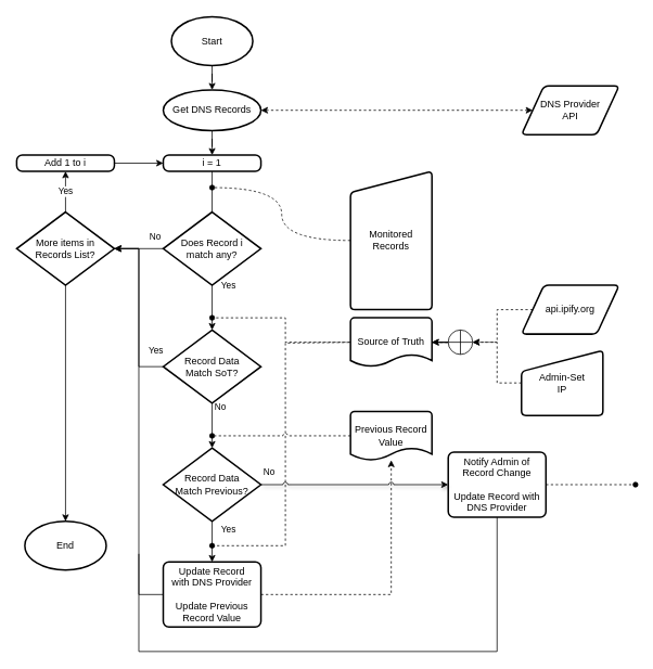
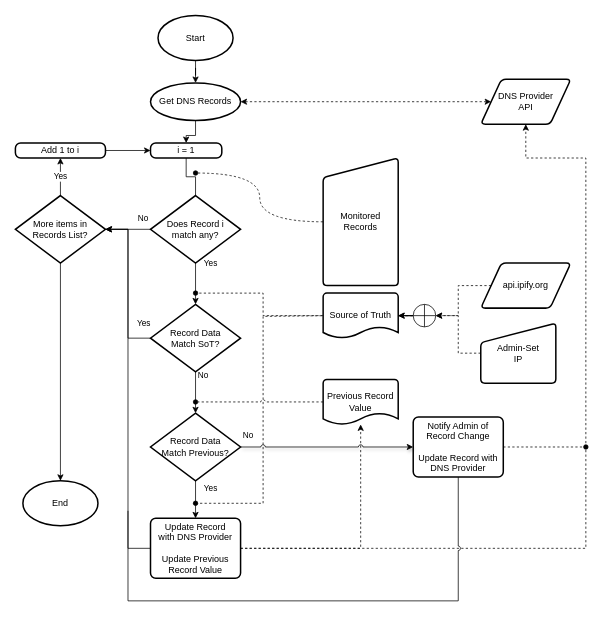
  <mxCell id="0" />
  <mxCell id="1" parent="0" />
  <mxCell id="2" value="DNS Provider&lt;br&gt;API" style="shape=parallelogram;html=1;strokeWidth=2;perimeter=parallelogramPerimeter;whiteSpace=wrap;rounded=1;arcSize=12;size=0.23;" vertex="1" parent="1"><mxGeometry x="640" y="105" width="120" height="60" as="geometry" /></mxCell>
  <mxCell id="3" style="edgeStyle=orthogonalEdgeStyle;rounded=0;orthogonalLoop=1;jettySize=auto;html=1;endArrow=oval;endFill=1;curved=1;dashed=1;" edge="1" parent="1" source="4"><mxGeometry relative="1" as="geometry"><mxPoint x="260" y="230" as="targetPoint" /></mxGeometry></mxCell>
  <mxCell id="4" value="Monitored&lt;div&gt;Records&lt;/div&gt;" style="html=1;strokeWidth=2;shape=manualInput;whiteSpace=wrap;rounded=1;size=26;arcSize=11;" vertex="1" parent="1"><mxGeometry x="430" y="210" width="100" height="170" as="geometry" /></mxCell>
  <mxCell id="5" value="api.ipify.org" style="shape=parallelogram;html=1;strokeWidth=2;perimeter=parallelogramPerimeter;whiteSpace=wrap;rounded=1;arcSize=12;size=0.23;" vertex="1" parent="1"><mxGeometry x="640" y="350" width="120" height="60" as="geometry" /></mxCell>
  <mxCell id="6" style="edgeStyle=orthogonalEdgeStyle;rounded=0;orthogonalLoop=1;jettySize=auto;html=1;entryX=0.5;entryY=0;entryDx=0;entryDy=0;" edge="1" parent="1" source="7" target="10"><mxGeometry relative="1" as="geometry" /></mxCell>
  <mxCell id="7" value="Start" style="strokeWidth=2;html=1;shape=mxgraph.flowchart.start_1;whiteSpace=wrap;" vertex="1" parent="1"><mxGeometry x="210" y="20" width="100" height="60" as="geometry" /></mxCell>
  <mxCell id="8" style="edgeStyle=orthogonalEdgeStyle;rounded=0;orthogonalLoop=1;jettySize=auto;html=1;entryX=0;entryY=0.5;entryDx=0;entryDy=0;startArrow=classic;startFill=1;dashed=1;" edge="1" parent="1" source="10" target="2"><mxGeometry relative="1" as="geometry" /></mxCell>
  <mxCell id="9" style="edgeStyle=orthogonalEdgeStyle;rounded=0;orthogonalLoop=1;jettySize=auto;html=1;entryX=0.5;entryY=0;entryDx=0;entryDy=0;" edge="1" parent="1" source="10" target="12"><mxGeometry relative="1" as="geometry" /></mxCell>
  <mxCell id="10" value="Get DNS Records" style="ellipse;whiteSpace=wrap;html=1;absoluteArcSize=1;arcSize=14;strokeWidth=2;" vertex="1" parent="1"><mxGeometry x="200" y="110" width="120" height="50" as="geometry" /></mxCell>
  <mxCell id="11" style="edgeStyle=orthogonalEdgeStyle;rounded=0;orthogonalLoop=1;jettySize=auto;html=1;endArrow=none;" edge="1" parent="1" source="12" target="13"><mxGeometry relative="1" as="geometry" /></mxCell>
- <mxCell id="12" value="i = 1" style="rounded=1;whiteSpace=wrap;html=1;absoluteArcSize=1;arcSize=14;strokeWidth=2;" vertex="1" parent="1"><mxGeometry x="200" y="190" width="120" height="20" as="geometry" /></mxCell>
+ <mxCell id="12" value="i = 1" style="rounded=1;whiteSpace=wrap;html=1;absoluteArcSize=1;arcSize=14;strokeWidth=2;" vertex="1" parent="1"><mxGeometry x="200" y="190" width="95" height="20" as="geometry" /></mxCell>
  <mxCell id="13" value="Does Record i &lt;br&gt;match any?" style="strokeWidth=2;html=1;shape=mxgraph.flowchart.decision;whiteSpace=wrap;" vertex="1" parent="1"><mxGeometry x="200" y="260" width="120" height="90" as="geometry" /></mxCell>
  <mxCell id="14" value="Yes" style="edgeStyle=orthogonalEdgeStyle;rounded=0;orthogonalLoop=1;jettySize=auto;html=1;entryX=0.5;entryY=1;entryDx=0;entryDy=0;" edge="1" parent="1" source="15" target="17"><mxGeometry relative="1" as="geometry" /></mxCell>
  <mxCell id="15" value="More items in Records List?" style="strokeWidth=2;html=1;shape=mxgraph.flowchart.decision;whiteSpace=wrap;" vertex="1" parent="1"><mxGeometry x="20" y="260" width="120" height="90" as="geometry" /></mxCell>
  <mxCell id="16" style="edgeStyle=orthogonalEdgeStyle;rounded=0;orthogonalLoop=1;jettySize=auto;html=1;entryX=0;entryY=0.5;entryDx=0;entryDy=0;" edge="1" parent="1" source="17" target="12"><mxGeometry relative="1" as="geometry" /></mxCell>
  <mxCell id="17" value="Add 1 to i" style="rounded=1;whiteSpace=wrap;html=1;absoluteArcSize=1;arcSize=14;strokeWidth=2;" vertex="1" parent="1"><mxGeometry x="20" y="190" width="120" height="20" as="geometry" /></mxCell>
  <mxCell id="18" value="No" style="edgeStyle=orthogonalEdgeStyle;rounded=0;orthogonalLoop=1;jettySize=auto;html=1;entryX=1;entryY=0.5;entryDx=0;entryDy=0;entryPerimeter=0;" edge="1" parent="1" source="13" target="15"><mxGeometry x="-0.667" y="-15" relative="1" as="geometry"><mxPoint as="offset" /></mxGeometry></mxCell>
  <mxCell id="19" style="edgeStyle=orthogonalEdgeStyle;rounded=0;orthogonalLoop=1;jettySize=auto;html=1;endArrow=oval;endFill=1;dashed=1;" edge="1" parent="1" source="21"><mxGeometry relative="1" as="geometry"><mxPoint x="260" y="390" as="targetPoint" /><Array as="points"><mxPoint x="350" y="420" /><mxPoint x="350" y="390" /></Array></mxGeometry></mxCell>
  <mxCell id="20" style="edgeStyle=orthogonalEdgeStyle;rounded=0;orthogonalLoop=1;jettySize=auto;html=1;endArrow=oval;endFill=1;jumpStyle=arc;dashed=1;" edge="1" parent="1"><mxGeometry relative="1" as="geometry"><mxPoint x="260" y="670" as="targetPoint" /><mxPoint x="440" y="420" as="sourcePoint" /><Array as="points"><mxPoint x="440" y="421" /><mxPoint x="350" y="421" /><mxPoint x="350" y="670" /></Array></mxGeometry></mxCell>
  <mxCell id="21" value="Source of Truth" style="strokeWidth=2;html=1;shape=mxgraph.flowchart.document2;whiteSpace=wrap;size=0.25;" vertex="1" parent="1"><mxGeometry x="430" y="390" width="100" height="60" as="geometry" /></mxCell>
  <mxCell id="22" style="edgeStyle=orthogonalEdgeStyle;rounded=0;orthogonalLoop=1;jettySize=auto;html=1;entryX=1;entryY=0.5;entryDx=0;entryDy=0;entryPerimeter=0;" edge="1" parent="1" source="26" target="21"><mxGeometry relative="1" as="geometry" /></mxCell>
  <mxCell id="23" value="Admin-Set&lt;div&gt;IP&lt;/div&gt;" style="html=1;strokeWidth=2;shape=manualInput;whiteSpace=wrap;rounded=1;size=26;arcSize=11;" vertex="1" parent="1"><mxGeometry x="640" y="430" width="100" height="80" as="geometry" /></mxCell>
  <mxCell id="24" style="edgeStyle=orthogonalEdgeStyle;rounded=0;orthogonalLoop=1;jettySize=auto;html=1;entryX=1;entryY=0.5;entryDx=0;entryDy=0;entryPerimeter=0;dashed=1;" edge="1" parent="1" source="26" target="21"><mxGeometry relative="1" as="geometry" /></mxCell>
  <mxCell id="25" value="" style="edgeStyle=orthogonalEdgeStyle;rounded=0;orthogonalLoop=1;jettySize=auto;html=1;entryX=1;entryY=0.5;entryDx=0;entryDy=0;entryPerimeter=0;dashed=1;" edge="1" parent="1" source="5" target="26"><mxGeometry relative="1" as="geometry"><mxPoint x="654" y="380" as="sourcePoint" /><mxPoint x="530" y="420" as="targetPoint" /></mxGeometry></mxCell>
  <mxCell id="26" value="" style="verticalLabelPosition=bottom;verticalAlign=top;html=1;shape=mxgraph.flowchart.summing_function;" vertex="1" parent="1"><mxGeometry x="550" y="405" width="30" height="30" as="geometry" /></mxCell>
  <mxCell id="27" style="edgeStyle=orthogonalEdgeStyle;rounded=0;orthogonalLoop=1;jettySize=auto;html=1;entryX=1;entryY=0.5;entryDx=0;entryDy=0;entryPerimeter=0;dashed=1;" edge="1" parent="1" source="23" target="26"><mxGeometry relative="1" as="geometry" /></mxCell>
  <mxCell id="28" value="No" style="edgeStyle=orthogonalEdgeStyle;rounded=0;orthogonalLoop=1;jettySize=auto;html=1;" edge="1" parent="1" source="29" target="35"><mxGeometry x="-0.818" y="10" relative="1" as="geometry"><mxPoint as="offset" /></mxGeometry></mxCell>
  <mxCell id="29" value="Record Data&lt;div&gt;Match SoT?&lt;/div&gt;" style="strokeWidth=2;html=1;shape=mxgraph.flowchart.decision;whiteSpace=wrap;" vertex="1" parent="1"><mxGeometry x="200" y="405" width="120" height="90" as="geometry" /></mxCell>
  <mxCell id="30" value="Yes" style="edgeStyle=orthogonalEdgeStyle;rounded=0;orthogonalLoop=1;jettySize=auto;html=1;entryX=0.5;entryY=0;entryDx=0;entryDy=0;entryPerimeter=0;" edge="1" parent="1" source="13" target="29"><mxGeometry x="-1" y="20" relative="1" as="geometry"><mxPoint as="offset" /></mxGeometry></mxCell>
  <mxCell id="31" value="Yes" style="edgeStyle=orthogonalEdgeStyle;rounded=0;orthogonalLoop=1;jettySize=auto;html=1;entryX=1;entryY=0.5;entryDx=0;entryDy=0;entryPerimeter=0;" edge="1" parent="1" source="29" target="15"><mxGeometry x="-0.909" y="-20" relative="1" as="geometry"><mxPoint as="offset" /></mxGeometry></mxCell>
  <mxCell id="32" value="End" style="strokeWidth=2;html=1;shape=mxgraph.flowchart.start_1;whiteSpace=wrap;" vertex="1" parent="1"><mxGeometry x="30" y="640" width="100" height="60" as="geometry" /></mxCell>
  <mxCell id="33" style="edgeStyle=orthogonalEdgeStyle;rounded=0;orthogonalLoop=1;jettySize=auto;html=1;entryX=0.5;entryY=0;entryDx=0;entryDy=0;entryPerimeter=0;" edge="1" parent="1" source="15" target="32"><mxGeometry relative="1" as="geometry" /></mxCell>
  <mxCell id="34" value="Yes" style="edgeStyle=orthogonalEdgeStyle;rounded=0;orthogonalLoop=1;jettySize=auto;html=1;entryX=0.5;entryY=0;entryDx=0;entryDy=0;" edge="1" parent="1" source="35" target="40"><mxGeometry x="-0.6" y="20" relative="1" as="geometry"><mxPoint as="offset" /></mxGeometry></mxCell>
  <mxCell id="35" value="Record Data&lt;div&gt;Match Previous?&lt;/div&gt;" style="strokeWidth=2;html=1;shape=mxgraph.flowchart.decision;whiteSpace=wrap;" vertex="1" parent="1"><mxGeometry x="200" y="550" width="120" height="90" as="geometry" /></mxCell>
  <mxCell id="36" style="edgeStyle=orthogonalEdgeStyle;rounded=0;orthogonalLoop=1;jettySize=auto;html=1;endArrow=oval;endFill=1;jumpStyle=arc;dashed=1;" edge="1" parent="1" source="37"><mxGeometry relative="1" as="geometry"><mxPoint x="260" y="535" as="targetPoint" /></mxGeometry></mxCell>
  <mxCell id="37" value="Previous Record&lt;div&gt;Value&lt;/div&gt;" style="strokeWidth=2;html=1;shape=mxgraph.flowchart.document2;whiteSpace=wrap;size=0.25;" vertex="1" parent="1"><mxGeometry x="430" y="505" width="100" height="60" as="geometry" /></mxCell>
+ <mxCell id="38" style="edgeStyle=orthogonalEdgeStyle;rounded=0;orthogonalLoop=1;jettySize=auto;html=1;entryX=0.5;entryY=1;entryDx=0;entryDy=0;exitX=1;exitY=0.5;exitDx=0;exitDy=0;dashed=1;" edge="1" parent="1" source="40" target="2"><mxGeometry relative="1" as="geometry"><Array as="points"><mxPoint x="780" y="730" /><mxPoint x="780" y="210" /><mxPoint x="700" y="210" /></Array></mxGeometry></mxCell>
  <mxCell id="39" style="edgeStyle=orthogonalEdgeStyle;rounded=0;orthogonalLoop=1;jettySize=auto;html=1;dashed=1;" edge="1" parent="1" source="40" target="37"><mxGeometry relative="1" as="geometry" /></mxCell>
  <mxCell id="40" value="Update Record&lt;div&gt;with DNS Provider&lt;/div&gt;&lt;div&gt;&lt;br&gt;&lt;/div&gt;&lt;div&gt;Update Previous Record Value&lt;/div&gt;" style="rounded=1;whiteSpace=wrap;html=1;absoluteArcSize=1;arcSize=14;strokeWidth=2;" vertex="1" parent="1"><mxGeometry x="200" y="690" width="120" height="80" as="geometry" /></mxCell>
  <mxCell id="41" style="edgeStyle=orthogonalEdgeStyle;rounded=0;orthogonalLoop=1;jettySize=auto;html=1;entryX=1;entryY=0.5;entryDx=0;entryDy=0;entryPerimeter=0;" edge="1" parent="1" source="40" target="15"><mxGeometry relative="1" as="geometry" /></mxCell>
  <mxCell id="42" style="edgeStyle=orthogonalEdgeStyle;rounded=0;orthogonalLoop=1;jettySize=auto;html=1;endArrow=oval;endFill=1;dashed=1;" edge="1" parent="1" source="44"><mxGeometry relative="1" as="geometry"><mxPoint x="780" y="595" as="targetPoint" /></mxGeometry></mxCell>
  <mxCell id="43" style="edgeStyle=orthogonalEdgeStyle;rounded=0;orthogonalLoop=1;jettySize=auto;html=1;endArrow=none;endFill=0;jumpStyle=arc;" edge="1" parent="1" source="44"><mxGeometry relative="1" as="geometry"><mxPoint x="170" y="680" as="targetPoint" /><Array as="points"><mxPoint x="610" y="800" /><mxPoint x="170" y="800" /></Array></mxGeometry></mxCell>
  <mxCell id="44" value="Notify Admin of Record Change&lt;div&gt;&lt;br&gt;&lt;/div&gt;&lt;div&gt;Update Record with DNS Provider&lt;/div&gt;" style="rounded=1;whiteSpace=wrap;html=1;absoluteArcSize=1;arcSize=14;strokeWidth=2;" vertex="1" parent="1"><mxGeometry x="550" y="555" width="120" height="80" as="geometry" /></mxCell>
  <mxCell id="45" value="No" style="edgeStyle=orthogonalEdgeStyle;rounded=0;orthogonalLoop=1;jettySize=auto;html=1;entryX=0;entryY=0.5;entryDx=0;entryDy=0;shadow=1;jumpStyle=arc;" edge="1" parent="1" source="35" target="44"><mxGeometry x="-0.913" y="15" relative="1" as="geometry"><mxPoint as="offset" /></mxGeometry></mxCell>
